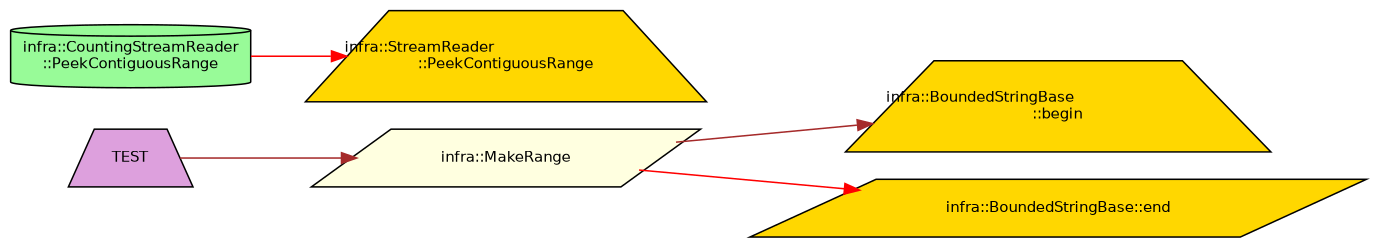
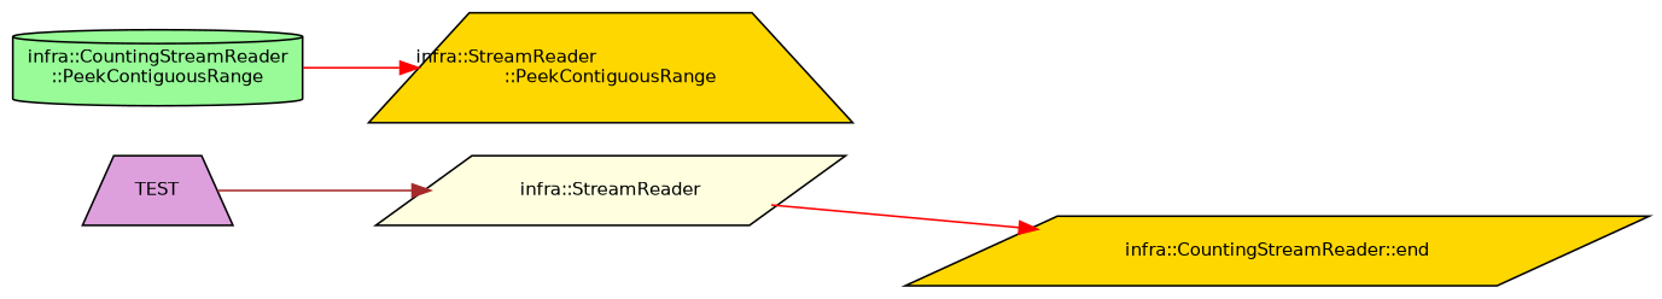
  digraph {
    rankdir=LR
    node [color=black fillcolor=gold fontname=Helvetica fontsize=10 shape=trapezium style=filled]
    edge [color=brown fontname=Helvetica fontsize=10 labelfontname=Helvetica labelfontsize=10 style=solid]
    n1 [fillcolor=plum fontcolor=black height=0.2 label=TEST width=0.4]
-   n2 [fillcolor=lightyellow height=0.2 label="infra::MakeRange" shape=parallelogram width=0.4]
-   n3 [height=0.2 label="infra::BoundedStringBase\l::begin" width=0.4]
-   n4 [height=0.2 label="infra::BoundedStringBase::end" shape=parallelogram width=0.4]
+   n2 [fillcolor=lightyellow height=0.2 label="infra::StreamReader" shape=parallelogram width=0.4]
+   n4 [height=0.2 label="infra::CountingStreamReader::end" shape=parallelogram width=0.4]
    n5 [fillcolor=palegreen height=0.2 label="infra::CountingStreamReader\l::PeekContiguousRange" shape=cylinder width=0.4]
    n6 [height=0.2 label="infra::StreamReader\l::PeekContiguousRange" width=0.4]
    n1 -> n2
-   n2 -> n3
    n2 -> n4 [color=red]
    n5 -> n6 [color=red]
  }
